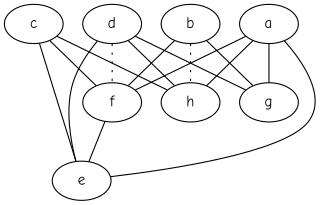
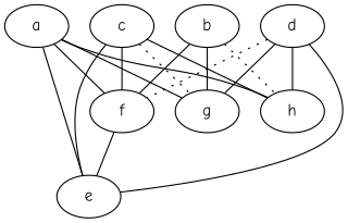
  graph {
    fontname="Comic Neue"
    node [fontname="Comic Neue"]
    edge [fontname="Comic Neue"]
    a
    e
    f
    g
    h
    b
    c
    d
    a -- e
    a -- f
    a -- g
    a -- h
    f -- e
    b -- f
    b -- g
    b -- h [style=dotted]
    c -- e
    c -- f
+   c -- g [style=dotted]
    c -- h
    d -- e
    d -- f [style=dotted]
    d -- g
    d -- h
  }
